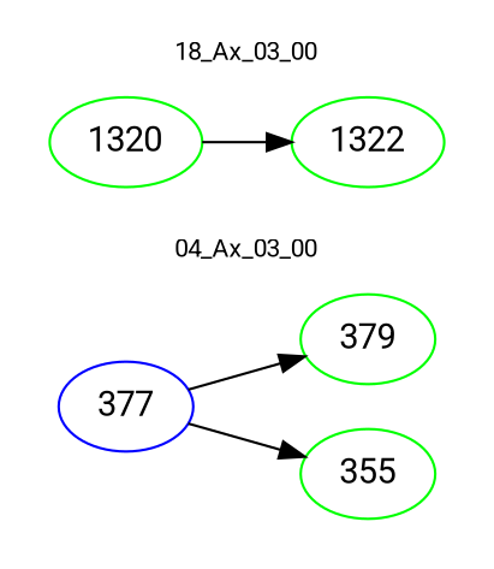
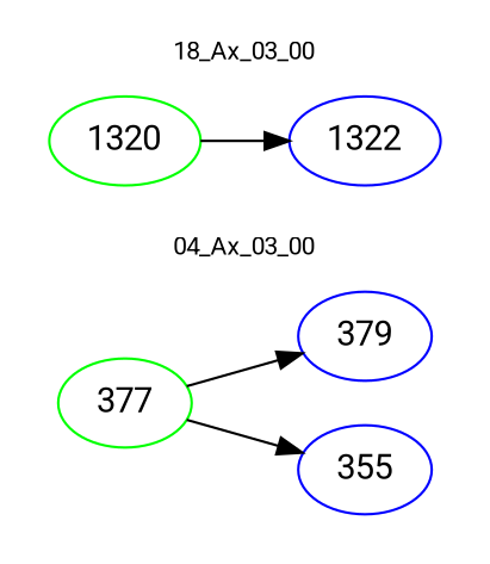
  digraph {
    fontname=Roboto
    rankdir=LR
    node [color=green fontname=Roboto]
    edge [color=black fontname=Roboto]
-   n1 [color=blue label=377]
-   n2 [label=355]
-   n3 [label=379]
+   n1 [label=377]
+   n2 [color=blue label=355]
+   n3 [color=blue label=379]
    n4 [label=1320]
-   n5 [label=1322]
+   n5 [color=blue label=1322]
    subgraph cluster_1 {
      color=white
      fontsize=10
      label="04_Ax_03_00"
      n1
      n2
      n3
    }
    subgraph cluster_2 {
      color=white
      fontsize=10
      label="18_Ax_03_00"
      n4
      n5
    }
    n1 -> n2
    n1 -> n3
    n4 -> n5
  }
